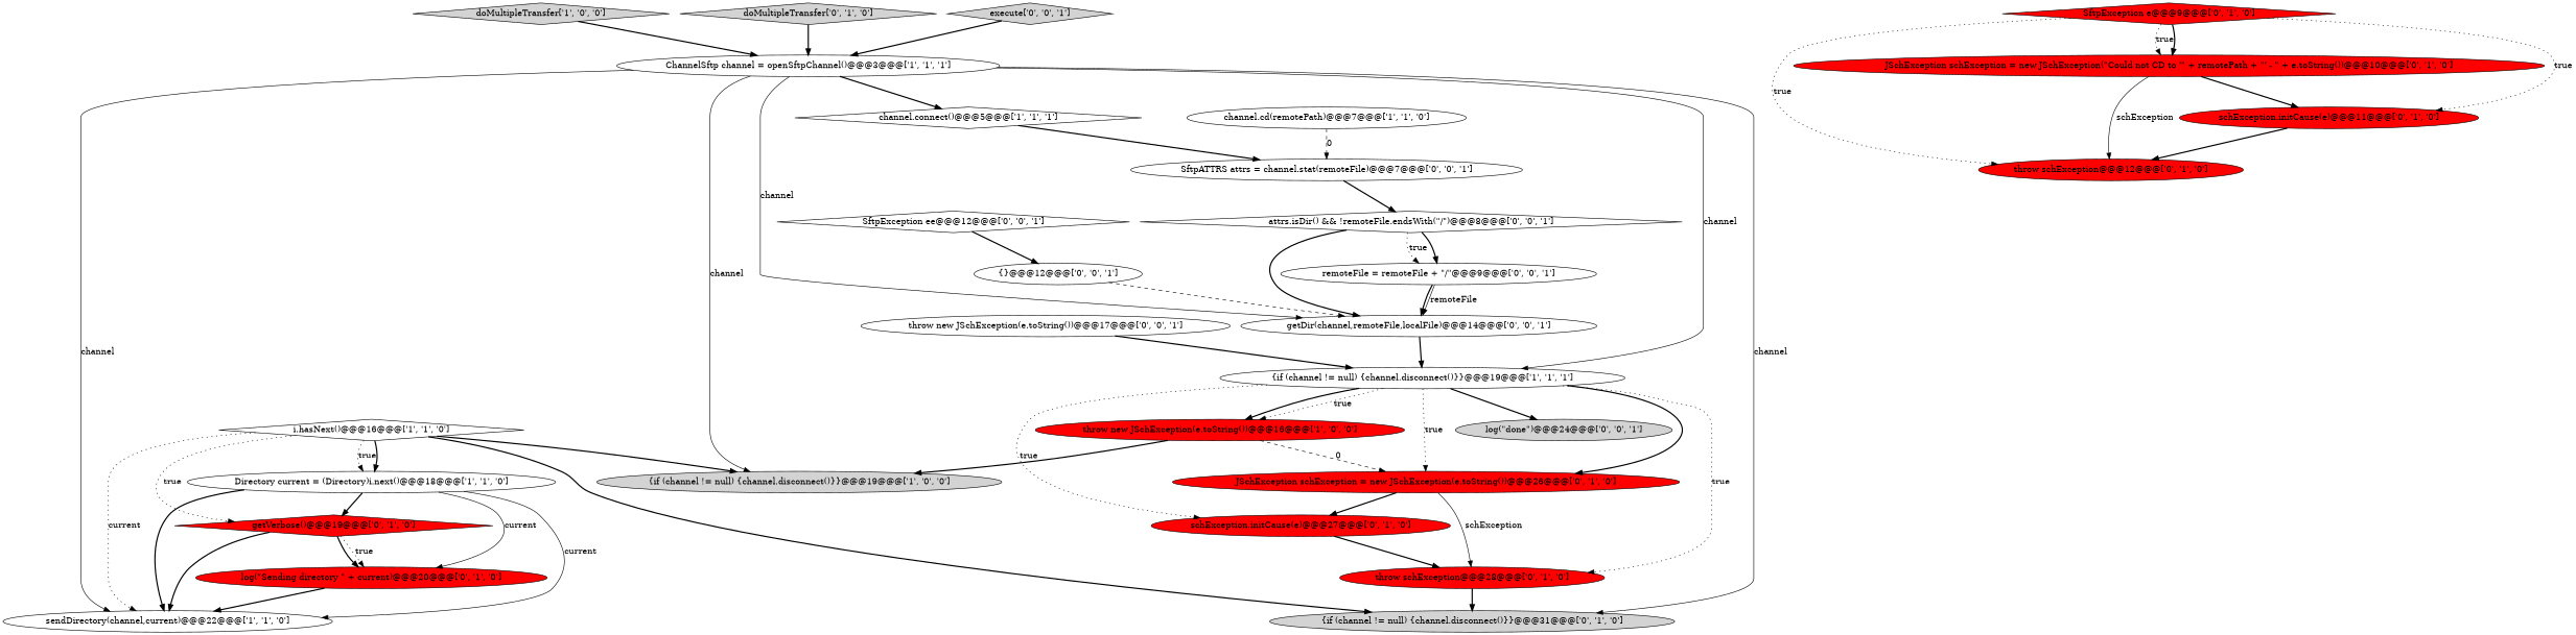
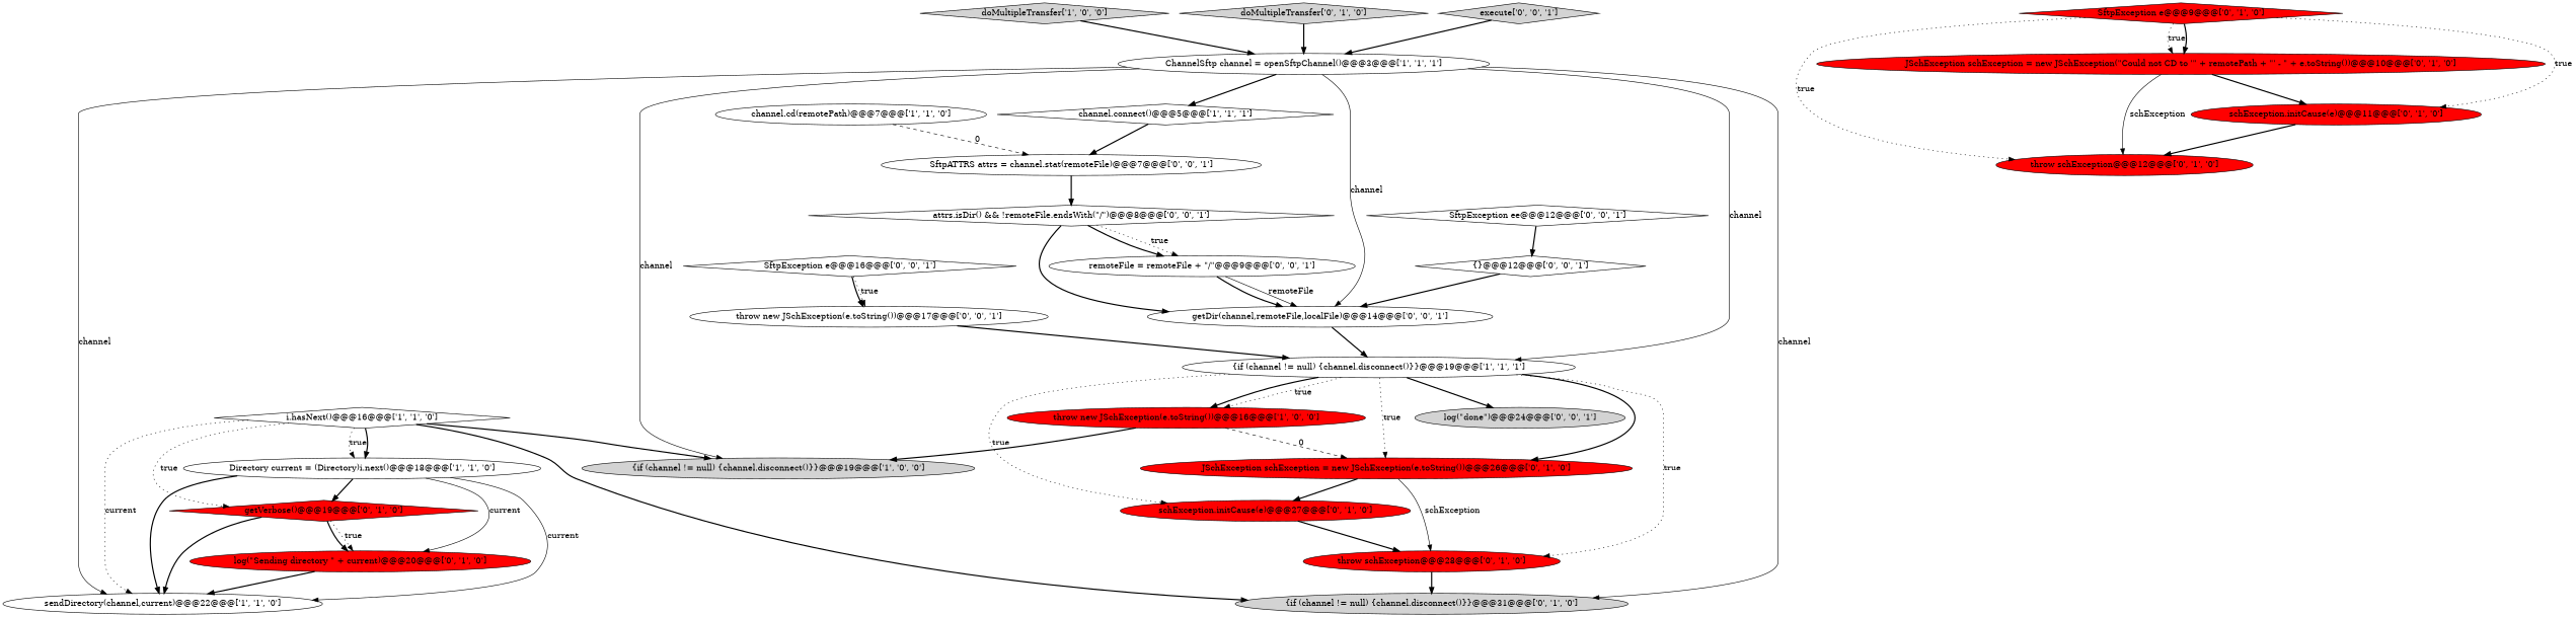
  digraph {
    node [fillcolor=white shape=ellipse style=filled]
    edge [style=bold]
    n1 [fillcolor=lightgray label="{if (channel != null) {channel.disconnect()}}@@@19@@@['1', '0', '0']"]
    n2 [fillcolor=lightgray label="doMultipleTransfer['1', '0', '0']" shape=diamond]
    n3 [label="ChannelSftp channel = openSftpChannel()@@@3@@@['1', '1', '1']"]
    n4 [label="sendDirectory(channel,current)@@@22@@@['1', '1', '0']"]
    n5 [label="getDir(channel,remoteFile,localFile)@@@14@@@['0', '0', '1']"]
    n6 [label="{if (channel != null) {channel.disconnect()}}@@@19@@@['1', '1', '1']"]
    n7 [fillcolor=lightgray label="{if (channel != null) {channel.disconnect()}}@@@31@@@['0', '1', '0']"]
    n8 [label="channel.connect()@@@5@@@['1', '1', '1']" shape=diamond]
    n9 [label="Directory current = (Directory)i.next()@@@18@@@['1', '1', '0']"]
    n10 [fillcolor=red label="log(\"Sending directory \" + current)@@@20@@@['0', '1', '0']"]
    n11 [fillcolor=red label="getVerbose()@@@19@@@['0', '1', '0']" shape=diamond]
    n12 [fillcolor=red label="schException.initCause(e)@@@27@@@['0', '1', '0']"]
    n13 [fillcolor=red label="throw schException@@@28@@@['0', '1', '0']"]
    n14 [fillcolor=red label="throw new JSchException(e.toString())@@@16@@@['1', '0', '0']"]
    n15 [fillcolor=red label="JSchException schException = new JSchException(e.toString())@@@26@@@['0', '1', '0']"]
    n16 [fillcolor=lightgray label="log(\"done\")@@@24@@@['0', '0', '1']"]
    n17 [label="SftpATTRS attrs = channel.stat(remoteFile)@@@7@@@['0', '0', '1']"]
    n18 [label="attrs.isDir() && !remoteFile.endsWith(\"/\")@@@8@@@['0', '0', '1']" shape=diamond]
    n19 [label="remoteFile = remoteFile + \"/\"@@@9@@@['0', '0', '1']"]
    n20 [label="i.hasNext()@@@16@@@['1', '1', '0']" shape=diamond]
    n21 [label="channel.cd(remotePath)@@@7@@@['1', '1', '0']"]
    n22 [fillcolor=red label="SftpException e@@@9@@@['0', '1', '0']" shape=diamond]
    n23 [fillcolor=red label="JSchException schException = new JSchException(\"Could not CD to '\" + remotePath + \"' - \" + e.toString())@@@10@@@['0', '1', '0']"]
    n24 [fillcolor=red label="throw schException@@@12@@@['0', '1', '0']"]
    n25 [fillcolor=red label="schException.initCause(e)@@@11@@@['0', '1', '0']"]
    n26 [fillcolor=lightgray label="doMultipleTransfer['0', '1', '0']" shape=diamond]
    n27 [label="throw new JSchException(e.toString())@@@17@@@['0', '0', '1']"]
    n28 [label="SftpException ee@@@12@@@['0', '0', '1']" shape=diamond]
-   n29 [label="{}@@@12@@@['0', '0', '1']"]
+   n29 [label="{}@@@12@@@['0', '0', '1']" shape=diamond]
    n30 [fillcolor=lightgray label="execute['0', '0', '1']" shape=diamond]
+   n31 [label="SftpException e@@@16@@@['0', '0', '1']" shape=diamond]
    n2 -> n3
    n3 -> n1 [label=channel style=solid]
    n3 -> n4 [label=channel style=solid]
    n3 -> n5 [label=channel style=solid]
    n3 -> n6 [label=channel style=solid]
    n3 -> n7 [label=channel style=solid]
    n3 -> n8
    n5 -> n6
    n6 -> n12 [label=true style=dotted]
    n6 -> n13 [label=true style=dotted]
    n6 -> n14 [label=true style=dotted]
    n6 -> n14
    n6 -> n15 [label=true style=dotted]
    n6 -> n15
    n6 -> n16
    n8 -> n17
    n9 -> n4 [label=current style=solid]
    n9 -> n4
    n9 -> n10 [label=current style=solid]
    n9 -> n11
    n10 -> n4
    n11 -> n4
    n11 -> n10 [label=true style=dotted]
    n11 -> n10
    n12 -> n13
    n13 -> n7
    n14 -> n1
    n14 -> n15 [label=0 style=dashed]
    n15 -> n12
    n15 -> n13 [label=schException style=solid]
    n17 -> n18
    n18 -> n5
    n18 -> n19
    n18 -> n19 [label=true style=dotted]
    n19 -> n5 [label=remoteFile style=solid]
    n19 -> n5
    n20 -> n1
    n20 -> n4 [label=current style=dotted]
    n20 -> n7
    n20 -> n9 [label=true style=dotted]
    n20 -> n9
    n20 -> n11 [label=true style=dotted]
    n21 -> n17 [label=0 style=dashed]
    n22 -> n23 [label=true style=dotted]
    n22 -> n23
    n22 -> n24 [label=true style=dotted]
    n22 -> n25 [label=true style=dotted]
    n23 -> n24 [label=schException style=solid]
    n23 -> n25
    n25 -> n24
    n26 -> n3
    n27 -> n6
    n28 -> n29
-   n29 -> n5 [style=dashed]
+   n29 -> n5
    n30 -> n3
+   n31 -> n27
+   n31 -> n27 [label=true style=dotted]
  }
